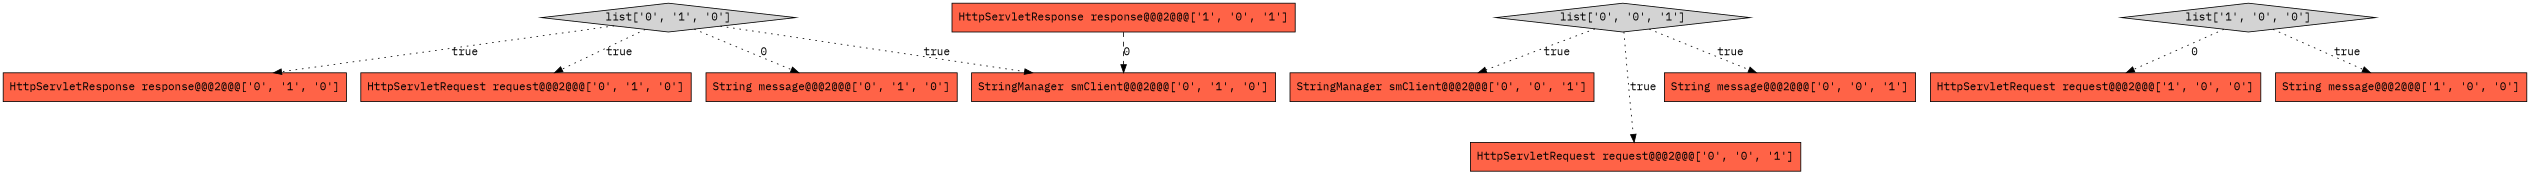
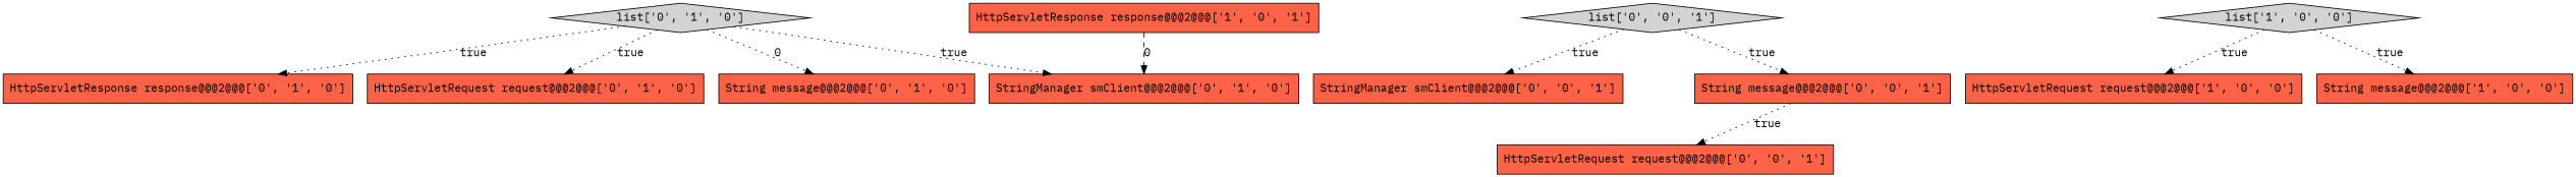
  digraph {
    fontname="IBM Plex Mono"
    node [fillcolor=tomato fontname="IBM Plex Mono" shape=box style=filled]
    edge [fontname="IBM Plex Mono" style=dotted]
    n1 [label="String message@@@2@@@['0', '1', '0']"]
    n2 [label="StringManager smClient@@@2@@@['0', '0', '1']"]
    n3 [label="HttpServletRequest request@@@2@@@['0', '0', '1']"]
    n4 [fillcolor=lightgray label="list['0', '1', '0']" shape=diamond]
    n5 [label="HttpServletRequest request@@@2@@@['0', '1', '0']"]
    n6 [label="StringManager smClient@@@2@@@['0', '1', '0']"]
    n7 [label="HttpServletResponse response@@@2@@@['0', '1', '0']"]
    n8 [label="HttpServletRequest request@@@2@@@['1', '0', '0']"]
    n9 [fillcolor=lightgray label="list['1', '0', '0']" shape=diamond]
    n10 [label="String message@@@2@@@['1', '0', '0']"]
    n11 [label="HttpServletResponse response@@@2@@@['1', '0', '1']"]
    n12 [label="String message@@@2@@@['0', '0', '1']"]
    n13 [fillcolor=lightgray label="list['0', '0', '1']" shape=diamond]
    n4 -> n1 [label=0]
    n4 -> n5 [label=true]
    n4 -> n6 [label=true]
    n4 -> n7 [label=true]
-   n9 -> n8 [label=0]
+   n9 -> n8 [label=true]
    n9 -> n10 [label=true]
    n11 -> n6 [label=0 style=dashed]
    n13 -> n2 [label=true]
-   n13 -> n3 [label=true]
+   n12 -> n3 [label=true]
    n13 -> n12 [label=true]
  }
